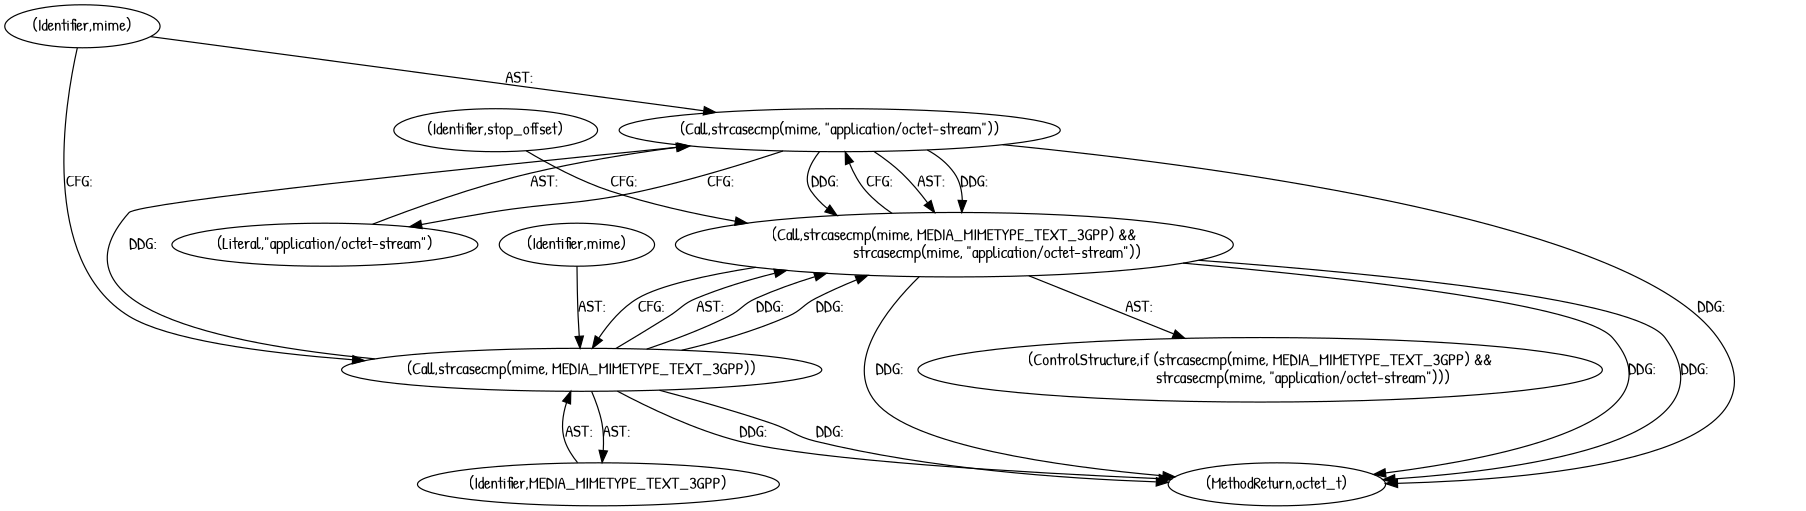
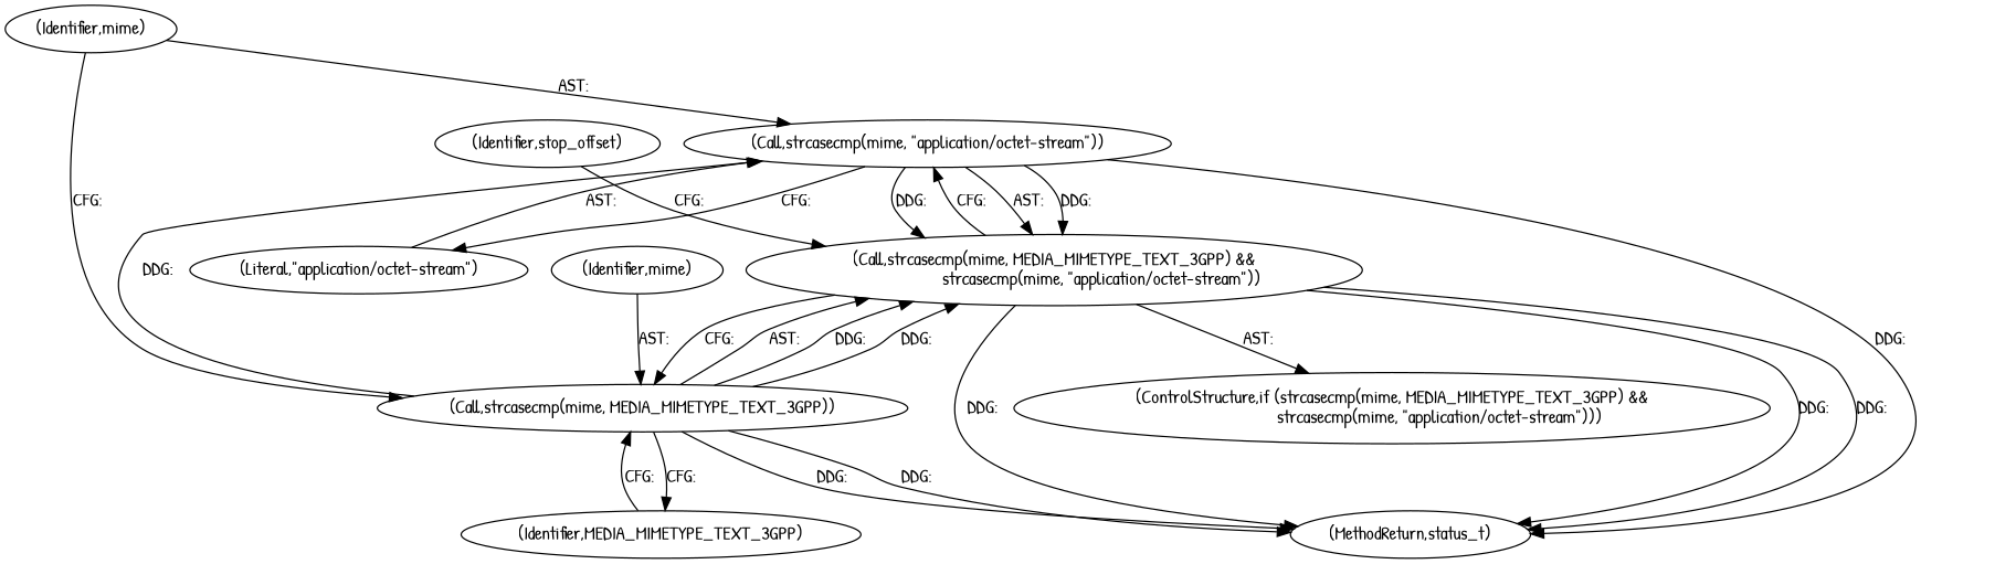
  digraph {
    fontname="Patrick Hand"
    node [fontname="Patrick Hand"]
    edge [fontname="Patrick Hand"]
    n1 [label="(Call,strcasecmp(mime, \"application/octet-stream\"))"]
    n2 [label="(Call,strcasecmp(mime, MEDIA_MIMETYPE_TEXT_3GPP) &&\n                        strcasecmp(mime, \"application/octet-stream\"))"]
-   n3 [label="(MethodReturn,octet_t)"]
+   n3 [label="(MethodReturn,status_t)"]
    n4 [label="(Literal,\"application/octet-stream\")"]
    n5 [label="(Call,strcasecmp(mime, MEDIA_MIMETYPE_TEXT_3GPP))"]
    n6 [label="(ControlStructure,if (strcasecmp(mime, MEDIA_MIMETYPE_TEXT_3GPP) &&\n                        strcasecmp(mime, \"application/octet-stream\")))"]
    n7 [label="(Identifier,MEDIA_MIMETYPE_TEXT_3GPP)"]
    n8 [label="(Identifier,stop_offset)"]
    n9 [label="(Identifier,mime)"]
    n10 [label="(Identifier,mime)"]
    n1 -> n2 [label="AST: "]
    n1 -> n2 [label="DDG: "]
    n1 -> n2 [label="DDG: "]
    n1 -> n3 [label="DDG: "]
    n1 -> n4 [label="CFG: "]
    n2 -> n1 [label="CFG: "]
    n2 -> n3 [label="DDG: "]
    n2 -> n3 [label="DDG: "]
    n2 -> n3 [label="DDG: "]
    n2 -> n5 [label="CFG: "]
    n2 -> n6 [label="AST: "]
    n4 -> n1 [label="AST: "]
    n5 -> n1 [label="DDG: "]
    n5 -> n2 [label="AST: "]
    n5 -> n2 [label="DDG: "]
    n5 -> n2 [label="DDG: "]
    n5 -> n3 [label="DDG: "]
    n5 -> n3 [label="DDG: "]
-   n5 -> n7 [label="AST: "]
-   n7 -> n5 [label="AST: "]
+   n5 -> n7 [label="CFG: "]
+   n7 -> n5 [label="CFG: "]
    n8 -> n2 [label="CFG: "]
    n9 -> n1 [label="AST: "]
    n9 -> n5 [label="CFG: "]
    n10 -> n5 [label="AST: "]
  }
